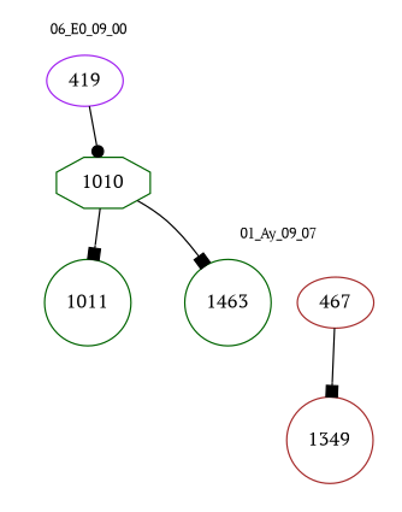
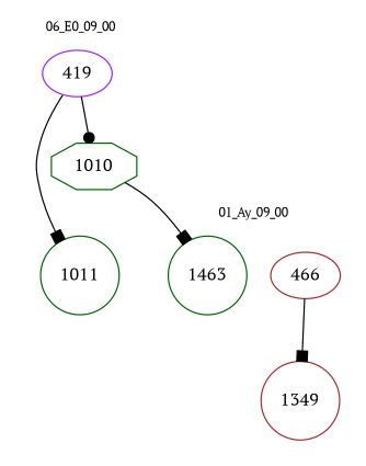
  digraph {
    fontname="PT Serif"
    node [color=darkgreen fontname="PT Serif" shape=circle]
    edge [arrowhead=box color=black fontname="PT Serif"]
-   n1 [color=brown label=467 shape=ellipse]
+   n1 [color=brown label=466 shape=ellipse]
    n2 [color=brown label=1349]
    n3 [label=1463]
    n4 [color=purple label=419 shape=ellipse]
    n5 [label=1010 shape=octagon]
    n6 [label=1011]
    subgraph cluster_1 {
      color=white
      fontsize=10
-     label="01_Ay_09_07"
+     label="01_Ay_09_00"
      n1
      n2
      n3
    }
    subgraph cluster_2 {
      color=white
      fontsize=10
      label="06_E0_09_00"
      n4
      n5
      n6
    }
    n1 -> n2
    n4 -> n5 [arrowhead=dot]
-   n5 -> n6
+   n4 -> n6
    n5 -> n3
  }
